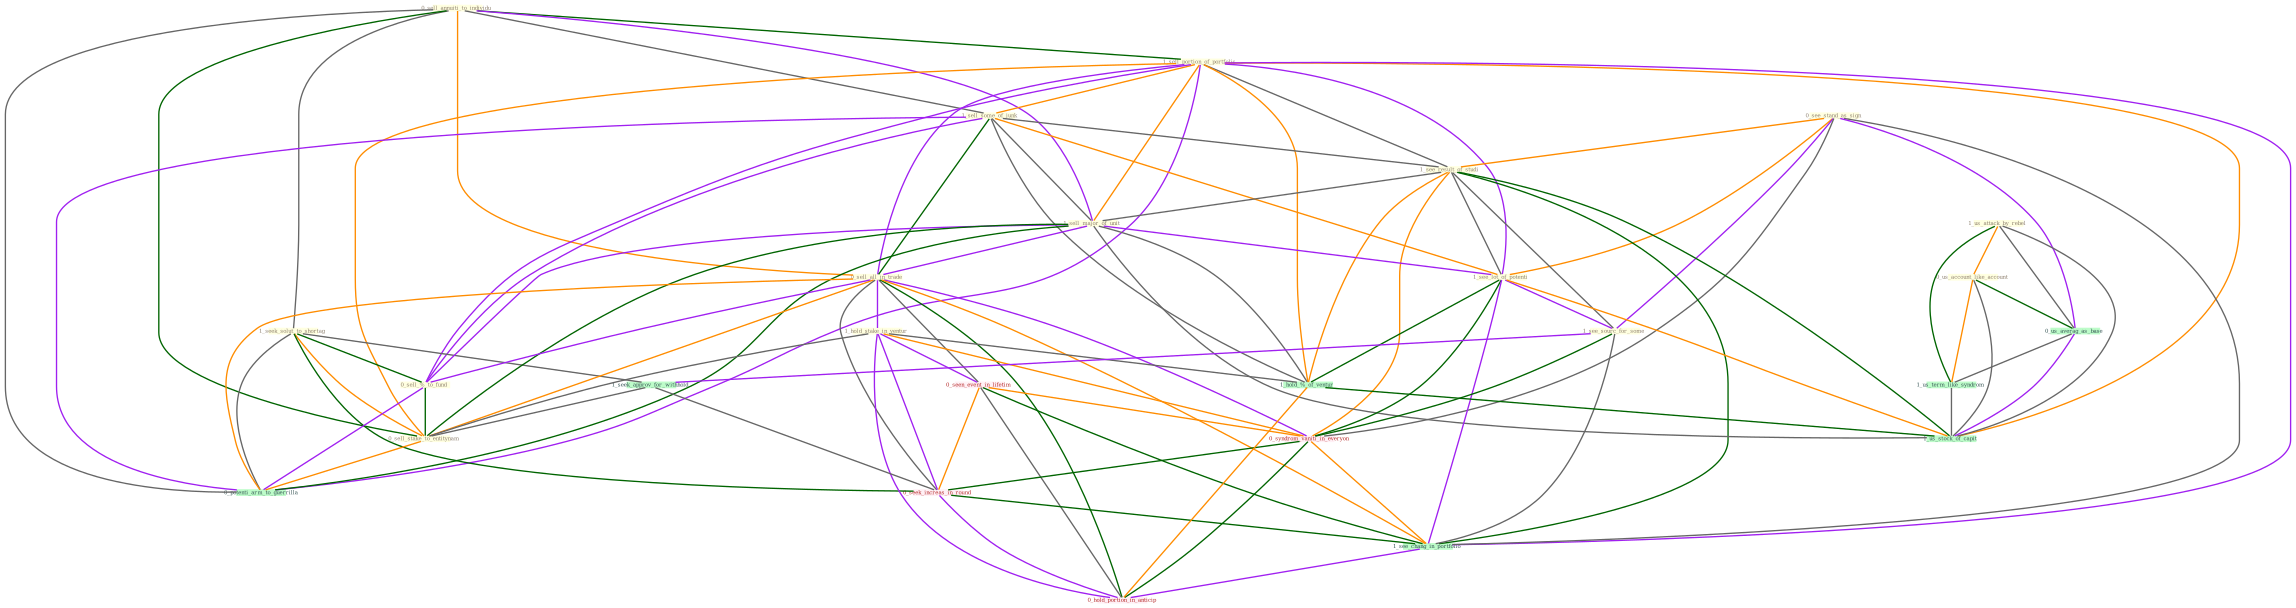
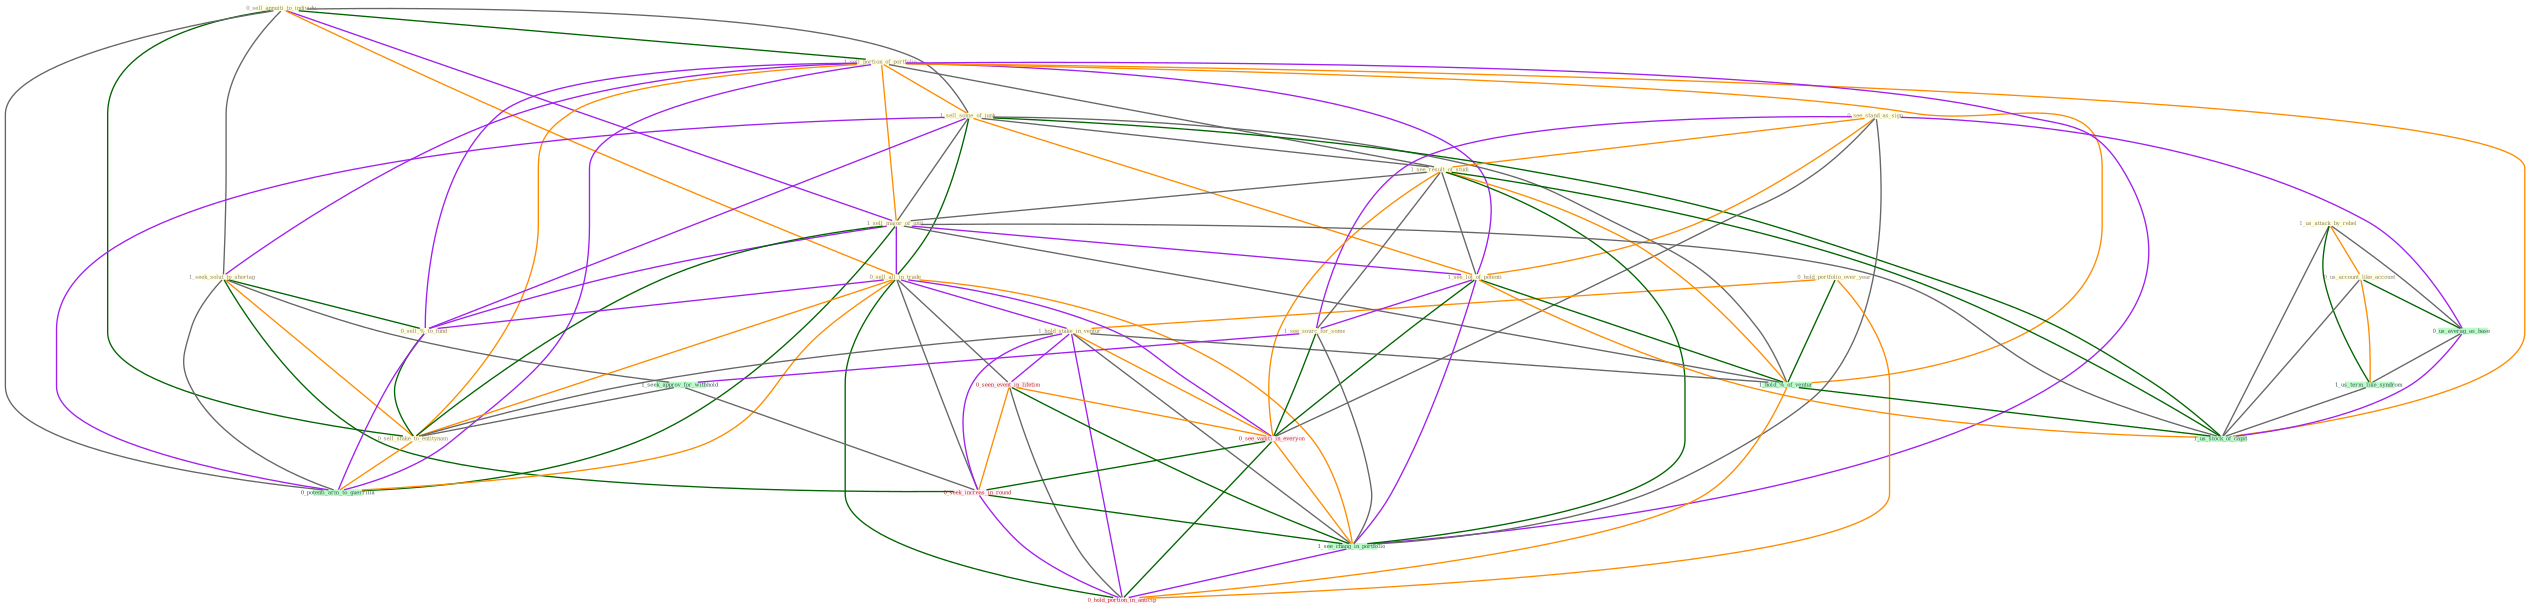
  graph {
    node [color="#ffffe0" fixedsize=true fontcolor="#8b7d6b" fontsize=4 shape=polygon style=filled]
    edge [color=gray40 w=1]
    "0_sell_annuiti_to_individu " [height=.06 width=.5]
    "1_sell_portion_of_portfolio " [height=.06 width=.5]
    "1_sell_some_of_junk " [height=.06 width=.5]
    "0_see_stand_as_sign " [height=.06 width=.5]
    "1_seek_solut_to_shortag " [height=.06 width=.5]
+   "0_hold_portfolio_over_year " [height=.06 width=.5]
    "1_see_result_of_studi " [height=.06 width=.5]
    "1_sell_major_of_unit " [height=.06 width=.5]
    "0_sell_all_in_trade " [height=.06 width=.5]
    "1_us_attack_by_rebel " [height=.06 width=.5]
    "1_see_lot_of_potenti " [height=.06 width=.5]
    "1_hold_stake_in_ventur " [height=.06 width=.5]
    "0_us_account_like_account " [height=.06 width=.5]
    "0_sell_%_to_fund " [height=.06 width=.5]
    "0_sell_stake_to_entitynam " [height=.06 width=.5]
    "1_see_sourc_for_some " [height=.06 width=.5]
    "0_seen_event_in_lifetim " [color="#fff0f5" fontcolor="#b22222" height=.06 width=.5]
-   "0_see_vaniti_in_everyon " [color="#fff0f5" fontcolor="#b22222" height=.06 width=.5 label="0_syndrom_vaniti_in_everyon"]
+   "0_see_vaniti_in_everyon " [color="#fff0f5" fontcolor="#b22222" height=.06 width=.5]
    "0_seek_increas_in_round " [color="#fff0f5" fontcolor="#b22222" height=.06 width=.5]
    n20 [color="#fff0f5" fontcolor="#b22222" height=.06 label="0_hold_portion_in_anticip" width=.5]
    n21 [color="#BDFCC9" fontcolor="#2f4f4f" height=.06 label="0_potenti_arm_to_guerrilla" width=.5]
    "1_hold_%_of_ventur " [color="#BDFCC9" fontcolor="#2f4f4f" height=.06 width=.5]
    "1_us_stock_of_capit " [color="#BDFCC9" fontcolor="#2f4f4f" height=.06 width=.5]
    "1_see_chang_in_portfolio " [color="#BDFCC9" fontcolor="#2f4f4f" height=.06 width=.5]
    "0_us_averag_as_base " [color="#BDFCC9" fontcolor="#2f4f4f" height=.06 width=.5]
    "1_seek_approv_for_withhold " [color="#BDFCC9" fontcolor="#2f4f4f" height=.06 width=.5]
    "1_us_term_like_syndrom " [color="#BDFCC9" fontcolor="#2f4f4f" height=.06 width=.5]
    subgraph sub_1 {
      "0_sell_annuiti_to_individu "
      "1_sell_portion_of_portfolio "
      "1_sell_some_of_junk "
      "0_see_stand_as_sign "
      "1_seek_solut_to_shortag "
+     "0_hold_portfolio_over_year "
      "1_see_result_of_studi "
      "1_sell_major_of_unit "
      "0_sell_all_in_trade "
      "1_us_attack_by_rebel "
      "1_see_lot_of_potenti "
      "1_hold_stake_in_ventur "
      "0_us_account_like_account "
      "0_sell_%_to_fund "
      "0_sell_stake_to_entitynam "
      "1_see_sourc_for_some "
    }
    subgraph sub_2 {
      "0_seen_event_in_lifetim "
      "0_see_vaniti_in_everyon "
      "0_seek_increas_in_round "
      n20
    }
    "0_sell_annuiti_to_individu " -- "1_sell_portion_of_portfolio " [color=darkgreen]
    "0_sell_annuiti_to_individu " -- "1_sell_some_of_junk "
    "0_sell_annuiti_to_individu " -- "1_seek_solut_to_shortag "
    "0_sell_annuiti_to_individu " -- "1_sell_major_of_unit " [color=purple]
    "0_sell_annuiti_to_individu " -- "0_sell_all_in_trade " [color=darkorange]
    "0_sell_annuiti_to_individu " -- "0_sell_stake_to_entitynam " [color=darkgreen w=2]
    "0_sell_annuiti_to_individu " -- n21 [w=2]
    "1_sell_portion_of_portfolio " -- "1_sell_some_of_junk " [color=darkorange w=2]
    "1_sell_portion_of_portfolio " -- "1_see_result_of_studi "
    "1_sell_portion_of_portfolio " -- "1_sell_major_of_unit " [color=darkorange w=2]
-   "1_sell_portion_of_portfolio " -- "0_sell_all_in_trade " [color=purple]
+   "1_sell_portion_of_portfolio " -- "1_seek_solut_to_shortag " [color=purple]
    "1_sell_portion_of_portfolio " -- "1_see_lot_of_potenti " [color=purple]
    "1_sell_portion_of_portfolio " -- "0_sell_%_to_fund " [color=purple]
    "1_sell_portion_of_portfolio " -- "0_sell_stake_to_entitynam " [color=darkorange]
    "1_sell_portion_of_portfolio " -- n21 [color=purple]
    "1_sell_portion_of_portfolio " -- "1_hold_%_of_ventur " [color=darkorange]
    "1_sell_portion_of_portfolio " -- "1_us_stock_of_capit " [color=darkorange]
    "1_sell_portion_of_portfolio " -- "1_see_chang_in_portfolio " [color=purple]
    "1_sell_some_of_junk " -- "1_see_result_of_studi "
    "1_sell_some_of_junk " -- "1_sell_major_of_unit " [w=2]
    "1_sell_some_of_junk " -- "0_sell_all_in_trade " [color=darkgreen]
    "1_sell_some_of_junk " -- "1_see_lot_of_potenti " [color=darkorange]
    "1_sell_some_of_junk " -- "0_sell_%_to_fund " [color=purple]
    "1_sell_some_of_junk " -- n21 [color=purple]
    "1_sell_some_of_junk " -- "1_hold_%_of_ventur "
+   "1_sell_some_of_junk " -- "1_us_stock_of_capit " [color=darkgreen]
    "0_see_stand_as_sign " -- "1_see_result_of_studi " [color=darkorange]
    "0_see_stand_as_sign " -- "1_see_lot_of_potenti " [color=darkorange]
    "0_see_stand_as_sign " -- "1_see_sourc_for_some " [color=purple]
    "0_see_stand_as_sign " -- "0_see_vaniti_in_everyon "
    "0_see_stand_as_sign " -- "1_see_chang_in_portfolio "
    "0_see_stand_as_sign " -- "0_us_averag_as_base " [color=purple]
    "1_seek_solut_to_shortag " -- "0_sell_%_to_fund " [color=darkgreen]
    "1_seek_solut_to_shortag " -- "0_sell_stake_to_entitynam " [color=darkorange]
    "1_seek_solut_to_shortag " -- "0_seek_increas_in_round " [color=darkgreen]
    "1_seek_solut_to_shortag " -- n21
    "1_seek_solut_to_shortag " -- "1_seek_approv_for_withhold "
+   "0_hold_portfolio_over_year " -- "1_hold_stake_in_ventur " [color=darkorange]
+   "0_hold_portfolio_over_year " -- n20 [color=darkorange]
+   "0_hold_portfolio_over_year " -- "1_hold_%_of_ventur " [color=darkgreen]
    "1_see_result_of_studi " -- "1_sell_major_of_unit "
    "1_see_result_of_studi " -- "1_see_lot_of_potenti " [w=2]
    "1_see_result_of_studi " -- "1_see_sourc_for_some "
    "1_see_result_of_studi " -- "0_see_vaniti_in_everyon " [color=darkorange]
    "1_see_result_of_studi " -- "1_hold_%_of_ventur " [color=darkorange]
    "1_see_result_of_studi " -- "1_us_stock_of_capit " [color=darkgreen]
    "1_see_result_of_studi " -- "1_see_chang_in_portfolio " [color=darkgreen]
    "1_sell_major_of_unit " -- "0_sell_all_in_trade " [color=purple]
    "1_sell_major_of_unit " -- "1_see_lot_of_potenti " [color=purple]
    "1_sell_major_of_unit " -- "0_sell_%_to_fund " [color=purple]
    "1_sell_major_of_unit " -- "0_sell_stake_to_entitynam " [color=darkgreen]
    "1_sell_major_of_unit " -- n21 [color=darkgreen]
    "1_sell_major_of_unit " -- "1_hold_%_of_ventur "
    "1_sell_major_of_unit " -- "1_us_stock_of_capit "
    "0_sell_all_in_trade " -- "1_hold_stake_in_ventur " [color=purple]
    "0_sell_all_in_trade " -- "0_sell_%_to_fund " [color=purple]
    "0_sell_all_in_trade " -- "0_sell_stake_to_entitynam " [color=darkorange]
    "0_sell_all_in_trade " -- "0_seen_event_in_lifetim "
    "0_sell_all_in_trade " -- "0_see_vaniti_in_everyon " [color=purple]
    "0_sell_all_in_trade " -- "0_seek_increas_in_round "
    "0_sell_all_in_trade " -- n20 [color=darkgreen]
    "0_sell_all_in_trade " -- n21 [color=darkorange]
    "0_sell_all_in_trade " -- "1_see_chang_in_portfolio " [color=darkorange]
    "1_us_attack_by_rebel " -- "0_us_account_like_account " [color=darkorange]
    "1_us_attack_by_rebel " -- "1_us_stock_of_capit "
    "1_us_attack_by_rebel " -- "0_us_averag_as_base "
    "1_us_attack_by_rebel " -- "1_us_term_like_syndrom " [color=darkgreen]
    "1_see_lot_of_potenti " -- "1_see_sourc_for_some " [color=purple]
    "1_see_lot_of_potenti " -- "0_see_vaniti_in_everyon " [color=darkgreen]
    "1_see_lot_of_potenti " -- "1_hold_%_of_ventur " [color=darkgreen]
    "1_see_lot_of_potenti " -- "1_us_stock_of_capit " [color=darkorange]
    "1_see_lot_of_potenti " -- "1_see_chang_in_portfolio " [color=purple]
    "1_hold_stake_in_ventur " -- "0_sell_stake_to_entitynam "
    "1_hold_stake_in_ventur " -- "0_seen_event_in_lifetim " [color=purple]
    "1_hold_stake_in_ventur " -- "0_see_vaniti_in_everyon " [color=darkorange]
    "1_hold_stake_in_ventur " -- "0_seek_increas_in_round " [color=purple]
    "1_hold_stake_in_ventur " -- n20 [color=purple w=2]
    "1_hold_stake_in_ventur " -- "1_hold_%_of_ventur " [w=2]
+   "1_hold_stake_in_ventur " -- "1_see_chang_in_portfolio "
    "0_us_account_like_account " -- "1_us_stock_of_capit "
    "0_us_account_like_account " -- "0_us_averag_as_base " [color=darkgreen]
    "0_us_account_like_account " -- "1_us_term_like_syndrom " [color=darkorange w=2]
    "0_sell_%_to_fund " -- "0_sell_stake_to_entitynam " [color=darkgreen w=2]
    "0_sell_%_to_fund " -- n21 [color=purple w=2]
    "0_sell_stake_to_entitynam " -- n21 [color=darkorange w=2]
    "1_see_sourc_for_some " -- "0_see_vaniti_in_everyon " [color=darkgreen]
    "1_see_sourc_for_some " -- "1_see_chang_in_portfolio "
    "1_see_sourc_for_some " -- "1_seek_approv_for_withhold " [color=purple]
    "0_seen_event_in_lifetim " -- "0_see_vaniti_in_everyon " [color=darkorange]
    "0_seen_event_in_lifetim " -- "0_seek_increas_in_round " [color=darkorange]
    "0_seen_event_in_lifetim " -- n20
    "0_seen_event_in_lifetim " -- "1_see_chang_in_portfolio " [color=darkgreen]
    "0_see_vaniti_in_everyon " -- "0_seek_increas_in_round " [color=darkgreen]
    "0_see_vaniti_in_everyon " -- n20 [color=darkgreen]
    "0_see_vaniti_in_everyon " -- "1_see_chang_in_portfolio " [color=darkorange w=2]
    "0_seek_increas_in_round " -- n20 [color=purple]
    "0_seek_increas_in_round " -- "1_see_chang_in_portfolio " [color=darkgreen]
    "1_hold_%_of_ventur " -- n20 [color=darkorange]
    "1_hold_%_of_ventur " -- "1_us_stock_of_capit " [color=darkgreen]
    "1_see_chang_in_portfolio " -- n20 [color=purple]
    "0_us_averag_as_base " -- "1_us_stock_of_capit " [color=purple]
    "0_us_averag_as_base " -- "1_us_term_like_syndrom "
    "1_seek_approv_for_withhold " -- "0_sell_stake_to_entitynam "
    "1_seek_approv_for_withhold " -- "0_seek_increas_in_round "
    "1_us_term_like_syndrom " -- "1_us_stock_of_capit "
  }
